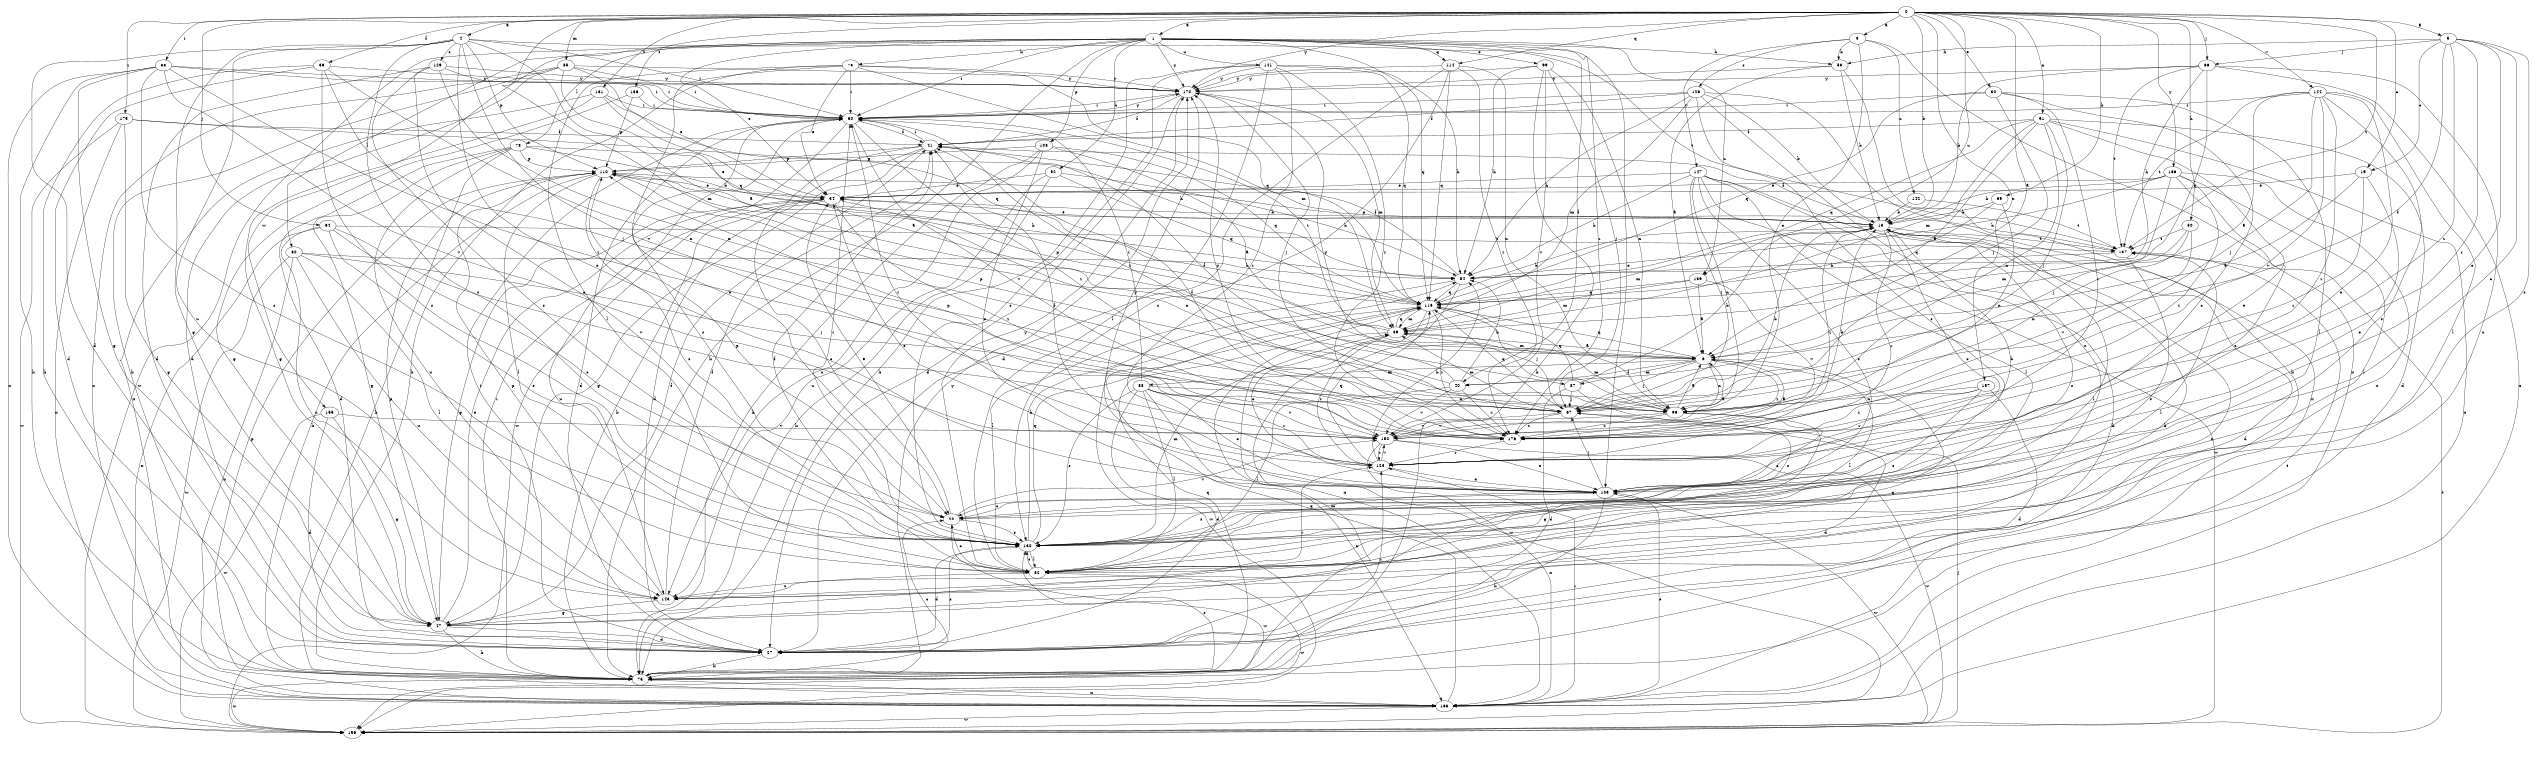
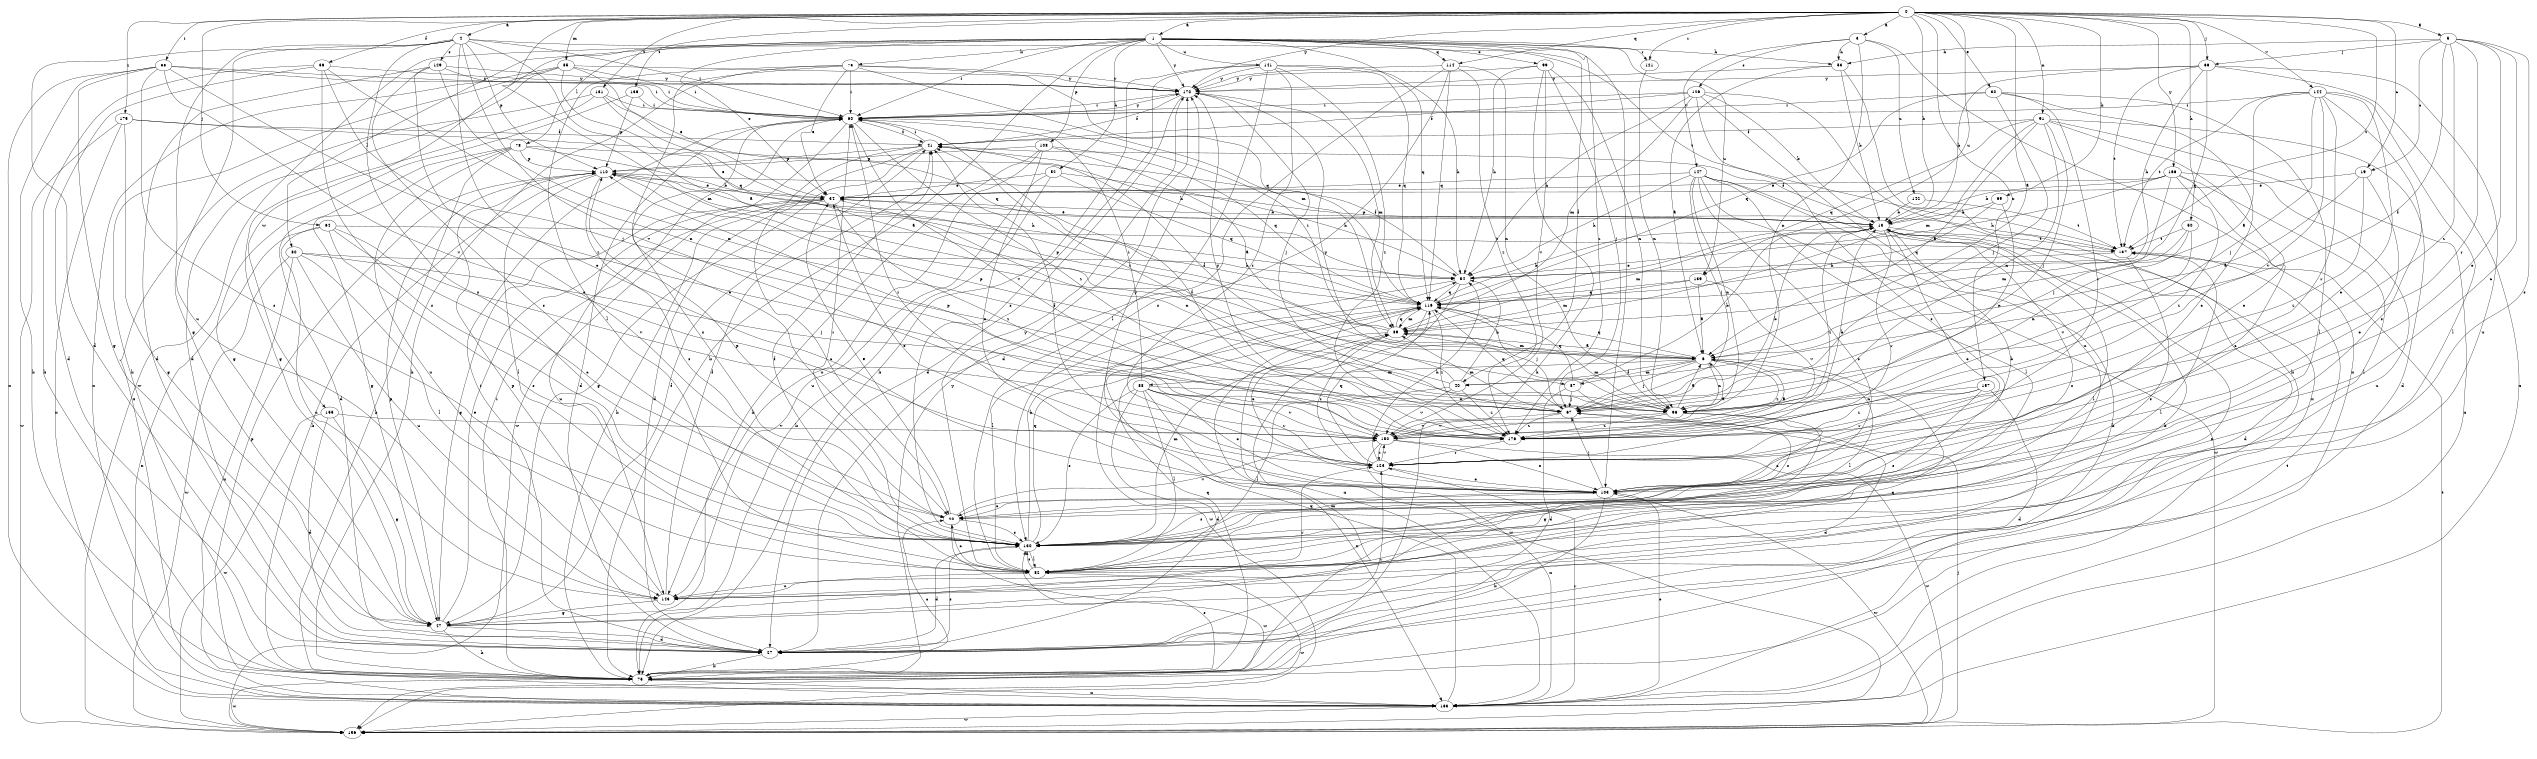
  strict digraph {
    0
    1
    3
    4
    5
    6
    13
    19
    30
    36
    50
    58
    64
    66
    69
    85
    87
    91
    114
+   121
    131
    136
    137
    139
    144
    157
    166
    170
    175
    34
    40
    52
    53
    60
    73
    75
    78
    80
    99
    103
    108
    116
    141
    155
    156
    176
    96
    126
    142
    147
    163
    27
    47
    110
    129
    130
    143
    150
    20
    123
    67
    82
    88
    89
    41
    54
    0 -> 1 [label=a]
    0 -> 3 [label=a]
    0 -> 4 [label=a]
    0 -> 5 [label=a]
    0 -> 6 [label=a]
    0 -> 13 [label=b]
    0 -> 19 [label=c]
    0 -> 30 [label=e]
    0 -> 36 [label=f]
    0 -> 50 [label=h]
    0 -> 58 [label=i]
    0 -> 64 [label=j]
    0 -> 66 [label=j]
    0 -> 69 [label=k]
    0 -> 85 [label=m]
    0 -> 87 [label=m]
    0 -> 91 [label=n]
    0 -> 114 [label=q]
+   0 -> 121 [label=r]
    0 -> 131 [label=t]
    0 -> 136 [label=t]
    0 -> 137 [label=t]
    0 -> 139 [label=u]
    0 -> 144 [label=v]
    0 -> 157 [label=x]
    0 -> 166 [label=y]
    0 -> 170 [label=y]
    0 -> 175 [label=z]
    1 -> 114 [label=q]
+   1 -> 121 [label=r]
    1 -> 139 [label=u]
    1 -> 170 [label=y]
    1 -> 34 [label=e]
    1 -> 40 [label=f]
    1 -> 52 [label=h]
    1 -> 53 [label=h]
    1 -> 60 [label=i]
    1 -> 73 [label=k]
    1 -> 75 [label=k]
    1 -> 78 [label=l]
    1 -> 80 [label=l]
    1 -> 99 [label=o]
    1 -> 103 [label=o]
    1 -> 108 [label=p]
    1 -> 116 [label=q]
    1 -> 141 [label=u]
    1 -> 155 [label=w]
    1 -> 156 [label=w]
    1 -> 176 [label=z]
    3 -> 53 [label=h]
    3 -> 96 [label=n]
    3 -> 126 [label=s]
    3 -> 142 [label=u]
    3 -> 147 [label=v]
    3 -> 163 [label=x]
    4 -> 6 [label=a]
    4 -> 137 [label=t]
    4 -> 60 [label=i]
    4 -> 103 [label=o]
    4 -> 27 [label=d]
    4 -> 47 [label=g]
    4 -> 110 [label=p]
    4 -> 129 [label=s]
    4 -> 130 [label=s]
    4 -> 143 [label=u]
    4 -> 150 [label=v]
    5 -> 19 [label=c]
    5 -> 66 [label=j]
    5 -> 40 [label=f]
    5 -> 53 [label=h]
    5 -> 103 [label=o]
    5 -> 176 [label=z]
    5 -> 130 [label=s]
    5 -> 20 [label=c]
    5 -> 123 [label=r]
    6 -> 87 [label=m]
    6 -> 40 [label=f]
    6 -> 116 [label=q]
    6 -> 176 [label=z]
    6 -> 96 [label=n]
    6 -> 67 [label=j]
    6 -> 82 [label=l]
    6 -> 88 [label=m]
    6 -> 89 [label=m]
    13 -> 137 [label=t]
    13 -> 34 [label=e]
    13 -> 103 [label=o]
    13 -> 176 [label=z]
    13 -> 27 [label=d]
    13 -> 130 [label=s]
    13 -> 123 [label=r]
    13 -> 82 [label=l]
    13 -> 89 [label=m]
    13 -> 41 [label=f]
    19 -> 6 [label=a]
    19 -> 34 [label=e]
    19 -> 103 [label=o]
    19 -> 176 [label=z]
    30 -> 60 [label=i]
    30 -> 116 [label=q]
    30 -> 20 [label=c]
    30 -> 123 [label=r]
    30 -> 67 [label=j]
    30 -> 82 [label=l]
    36 -> 170 [label=y]
    36 -> 75 [label=k]
    36 -> 96 [label=n]
    36 -> 27 [label=d]
    36 -> 130 [label=s]
    36 -> 67 [label=j]
    50 -> 137 [label=t]
    50 -> 96 [label=n]
    50 -> 150 [label=v]
    50 -> 89 [label=m]
    58 -> 170 [label=y]
    58 -> 60 [label=i]
    58 -> 75 [label=k]
    58 -> 176 [label=z]
    58 -> 163 [label=x]
    58 -> 47 [label=g]
    58 -> 130 [label=s]
    58 -> 150 [label=v]
    64 -> 137 [label=t]
    64 -> 163 [label=x]
    64 -> 130 [label=s]
    64 -> 143 [label=u]
    64 -> 150 [label=v]
    64 -> 20 [label=c]
    66 -> 13 [label=b]
    66 -> 137 [label=t]
    66 -> 170 [label=y]
    66 -> 116 [label=q]
    66 -> 163 [label=x]
    66 -> 143 [label=u]
    66 -> 54 [label=h]
    69 -> 13 [label=b]
    69 -> 116 [label=q]
    69 -> 96 [label=n]
    85 -> 170 [label=y]
    85 -> 34 [label=e]
    85 -> 60 [label=i]
    85 -> 75 [label=k]
    85 -> 116 [label=q]
    85 -> 163 [label=x]
    85 -> 27 [label=d]
    87 -> 13 [label=b]
    87 -> 116 [label=q]
    87 -> 27 [label=d]
    87 -> 130 [label=s]
    87 -> 67 [label=j]
    91 -> 6 [label=a]
    91 -> 103 [label=o]
    91 -> 116 [label=q]
    91 -> 96 [label=n]
    91 -> 163 [label=x]
    91 -> 27 [label=d]
    91 -> 67 [label=j]
    91 -> 89 [label=m]
    91 -> 41 [label=f]
    114 -> 170 [label=y]
    114 -> 116 [label=q]
    114 -> 176 [label=z]
    114 -> 96 [label=n]
    114 -> 27 [label=d]
    114 -> 130 [label=s]
+   121 -> 96 [label=n]
    131 -> 6 [label=a]
    131 -> 60 [label=i]
    131 -> 116 [label=q]
    131 -> 163 [label=x]
    131 -> 47 [label=g]
    136 -> 60 [label=i]
    136 -> 47 [label=g]
    136 -> 110 [label=p]
    137 -> 110 [label=p]
    137 -> 130 [label=s]
    137 -> 82 [label=l]
    137 -> 54 [label=h]
    139 -> 6 [label=a]
    139 -> 116 [label=q]
    139 -> 150 [label=v]
    139 -> 89 [label=m]
    144 -> 6 [label=a]
    144 -> 137 [label=t]
    144 -> 60 [label=i]
    144 -> 103 [label=o]
    144 -> 130 [label=s]
    144 -> 150 [label=v]
    144 -> 123 [label=r]
    144 -> 67 [label=j]
    144 -> 82 [label=l]
    157 -> 176 [label=z]
    157 -> 96 [label=n]
    157 -> 27 [label=d]
    157 -> 130 [label=s]
    157 -> 123 [label=r]
    166 -> 13 [label=b]
    166 -> 34 [label=e]
    166 -> 176 [label=z]
    166 -> 143 [label=u]
    166 -> 20 [label=c]
    166 -> 67 [label=j]
    166 -> 82 [label=l]
    166 -> 54 [label=h]
    170 -> 60 [label=i]
    170 -> 27 [label=d]
    170 -> 67 [label=j]
    170 -> 89 [label=m]
    170 -> 41 [label=f]
    175 -> 156 [label=w]
    175 -> 163 [label=x]
    175 -> 47 [label=g]
    175 -> 41 [label=f]
    175 -> 54 [label=h]
    34 -> 13 [label=b]
    34 -> 176 [label=z]
    34 -> 96 [label=n]
    34 -> 47 [label=g]
    34 -> 143 [label=u]
    34 -> 20 [label=c]
    40 -> 176 [label=z]
    40 -> 110 [label=p]
    40 -> 150 [label=v]
    40 -> 82 [label=l]
    40 -> 41 [label=f]
    40 -> 54 [label=h]
    52 -> 34 [label=e]
    52 -> 75 [label=k]
    52 -> 116 [label=q]
    52 -> 143 [label=u]
    52 -> 54 [label=h]
    53 -> 6 [label=a]
    53 -> 13 [label=b]
    53 -> 170 [label=y]
    53 -> 75 [label=k]
    60 -> 170 [label=y]
    60 -> 156 [label=w]
    60 -> 176 [label=z]
    60 -> 27 [label=d]
    60 -> 130 [label=s]
    60 -> 150 [label=v]
    60 -> 41 [label=f]
    73 -> 170 [label=y]
    73 -> 34 [label=e]
    73 -> 60 [label=i]
    73 -> 75 [label=k]
    73 -> 116 [label=q]
    73 -> 20 [label=c]
    73 -> 82 [label=l]
    73 -> 89 [label=m]
    75 -> 137 [label=t]
    75 -> 170 [label=y]
    75 -> 60 [label=i]
    75 -> 116 [label=q]
    75 -> 156 [label=w]
    75 -> 163 [label=x]
    75 -> 130 [label=s]
    75 -> 20 [label=c]
    75 -> 89 [label=m]
    78 -> 13 [label=b]
    78 -> 34 [label=e]
    78 -> 75 [label=k]
    78 -> 27 [label=d]
    78 -> 47 [label=g]
    78 -> 110 [label=p]
    78 -> 143 [label=u]
    80 -> 156 [label=w]
    80 -> 163 [label=x]
    80 -> 143 [label=u]
    80 -> 67 [label=j]
    80 -> 82 [label=l]
    80 -> 54 [label=h]
    99 -> 170 [label=y]
    99 -> 75 [label=k]
    99 -> 96 [label=n]
    99 -> 150 [label=v]
    99 -> 67 [label=j]
    99 -> 54 [label=h]
    103 -> 13 [label=b]
    103 -> 170 [label=y]
    103 -> 34 [label=e]
    103 -> 75 [label=k]
    103 -> 156 [label=w]
    103 -> 130 [label=s]
    103 -> 20 [label=c]
    103 -> 67 [label=j]
    108 -> 6 [label=a]
    108 -> 75 [label=k]
    108 -> 103 [label=o]
    108 -> 116 [label=q]
    108 -> 110 [label=p]
    108 -> 143 [label=u]
    116 -> 13 [label=b]
    116 -> 103 [label=o]
    116 -> 156 [label=w]
    116 -> 176 [label=z]
    116 -> 67 [label=j]
    116 -> 89 [label=m]
    141 -> 170 [label=y]
    141 -> 75 [label=k]
    141 -> 116 [label=q]
    141 -> 176 [label=z]
    141 -> 130 [label=s]
    141 -> 123 [label=r]
    141 -> 82 [label=l]
    141 -> 54 [label=h]
    155 -> 156 [label=w]
    155 -> 27 [label=d]
    155 -> 47 [label=g]
    155 -> 150 [label=v]
    156 -> 137 [label=t]
    156 -> 67 [label=j]
    176 -> 6 [label=a]
    176 -> 13 [label=b]
    176 -> 170 [label=y]
    176 -> 110 [label=p]
    176 -> 123 [label=r]
    176 -> 41 [label=f]
    96 -> 6 [label=a]
    96 -> 170 [label=y]
    96 -> 176 [label=z]
    96 -> 47 [label=g]
    96 -> 150 [label=v]
    96 -> 20 [label=c]
    96 -> 89 [label=m]
    126 -> 13 [label=b]
    126 -> 60 [label=i]
    126 -> 163 [label=x]
    126 -> 130 [label=s]
    126 -> 143 [label=u]
    126 -> 89 [label=m]
    126 -> 41 [label=f]
    126 -> 54 [label=h]
    142 -> 13 [label=b]
    142 -> 137 [label=t]
    147 -> 34 [label=e]
    147 -> 75 [label=k]
    147 -> 156 [label=w]
    147 -> 96 [label=n]
    147 -> 163 [label=x]
    147 -> 130 [label=s]
    147 -> 67 [label=j]
    147 -> 82 [label=l]
    147 -> 54 [label=h]
    163 -> 103 [label=o]
    163 -> 116 [label=q]
    163 -> 156 [label=w]
    163 -> 110 [label=p]
    163 -> 123 [label=r]
    27 -> 60 [label=i]
    27 -> 75 [label=k]
    27 -> 130 [label=s]
    27 -> 123 [label=r]
    47 -> 6 [label=q]
    47 -> 13 [label=b]
    47 -> 34 [label=e]
    47 -> 75 [label=k]
    47 -> 27 [label=d]
    47 -> 110 [label=p]
    47 -> 41 [label=f]
    110 -> 34 [label=e]
    110 -> 75 [label=k]
    110 -> 130 [label=s]
    110 -> 82 [label=l]
    110 -> 54 [label=h]
    129 -> 170 [label=y]
    129 -> 60 [label=i]
    129 -> 96 [label=n]
    129 -> 27 [label=d]
    129 -> 130 [label=s]
    129 -> 20 [label=c]
    130 -> 60 [label=i]
    130 -> 116 [label=q]
    130 -> 27 [label=d]
    130 -> 82 [label=l]
    130 -> 89 [label=m]
    130 -> 54 [label=h]
    143 -> 47 [label=g]
    143 -> 110 [label=p]
    143 -> 123 [label=r]
    143 -> 41 [label=f]
    150 -> 6 [label=a]
    150 -> 103 [label=o]
    150 -> 156 [label=w]
    150 -> 163 [label=x]
    150 -> 123 [label=r]
    20 -> 34 [label=e]
    20 -> 156 [label=w]
    20 -> 110 [label=p]
    20 -> 130 [label=s]
    20 -> 150 [label=v]
    123 -> 60 [label=i]
    123 -> 103 [label=o]
    123 -> 116 [label=q]
    123 -> 150 [label=v]
    123 -> 41 [label=f]
    123 -> 54 [label=h]
    67 -> 13 [label=b]
    67 -> 60 [label=i]
    67 -> 116 [label=q]
    67 -> 176 [label=z]
    67 -> 27 [label=d]
    67 -> 150 [label=v]
    67 -> 89 [label=m]
    82 -> 170 [label=y]
    82 -> 156 [label=w]
    82 -> 130 [label=s]
    82 -> 143 [label=u]
    82 -> 20 [label=c]
    82 -> 41 [label=f]
    88 -> 60 [label=i]
    88 -> 103 [label=o]
    88 -> 96 [label=n]
    88 -> 163 [label=x]
    88 -> 27 [label=d]
    88 -> 130 [label=s]
    88 -> 150 [label=v]
    88 -> 123 [label=r]
    88 -> 82 [label=l]
    89 -> 6 [label=a]
    89 -> 60 [label=i]
    89 -> 116 [label=q]
    89 -> 156 [label=w]
    89 -> 110 [label=p]
    89 -> 123 [label=r]
    41 -> 60 [label=i]
    41 -> 75 [label=k]
    41 -> 27 [label=d]
    41 -> 47 [label=g]
    41 -> 110 [label=p]
    54 -> 116 [label=q]
    54 -> 163 [label=x]
    54 -> 82 [label=l]
    54 -> 41 [label=f]
  }
